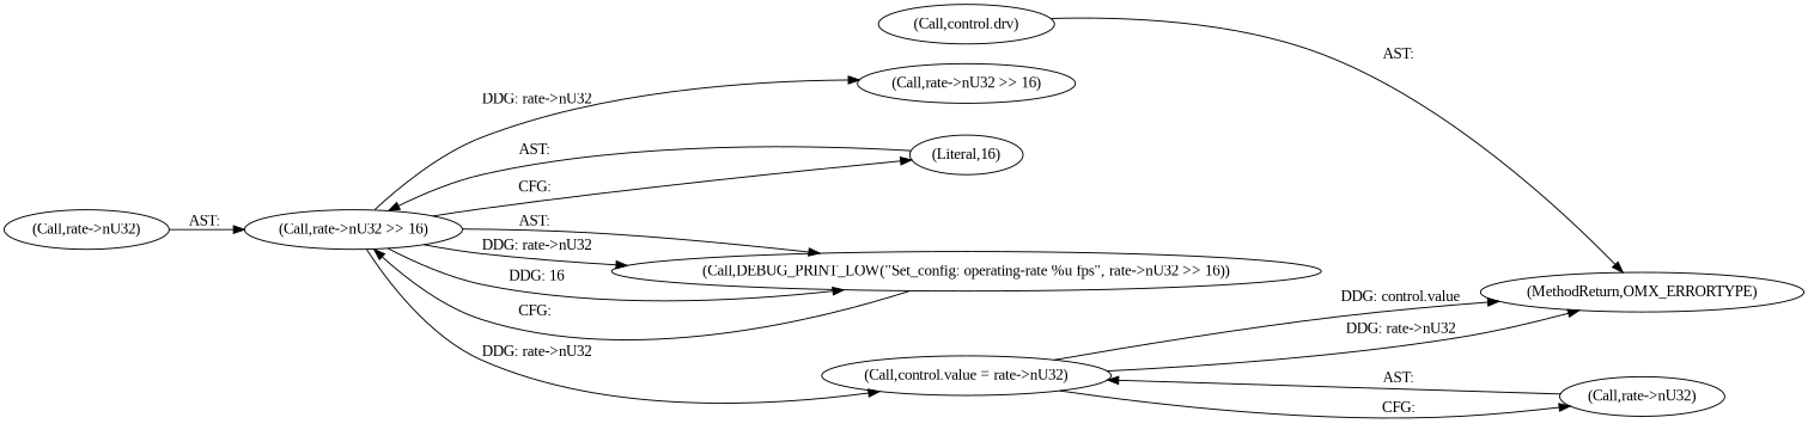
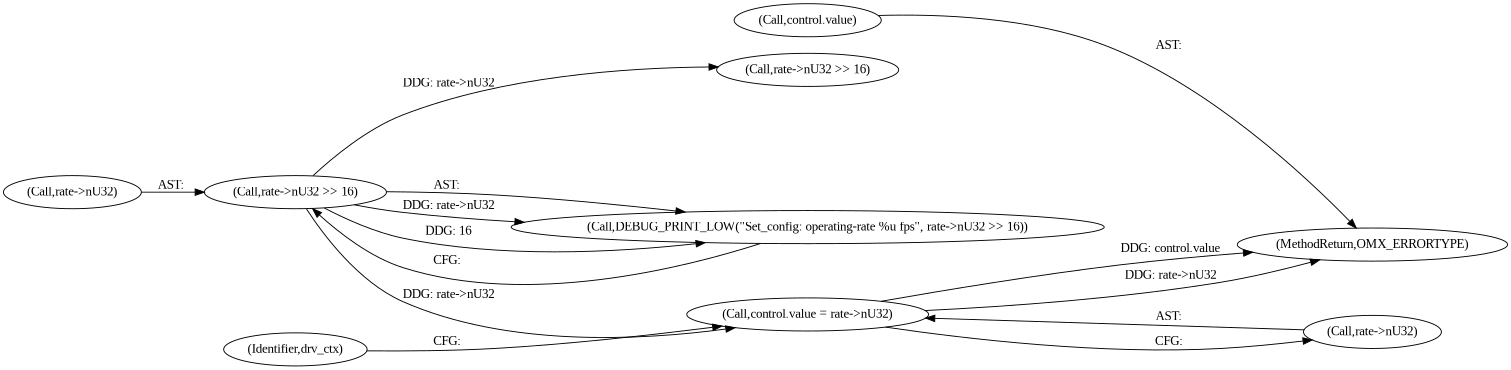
  digraph {
    fontname="Liberation Serif"
    rankdir=LR
    node [fontname="Liberation Serif"]
    edge [fontname="Liberation Serif"]
    n1 [label="(Call,control.value = rate->nU32)"]
    n2 [label="(Call,rate->nU32)"]
    n3 [label="(MethodReturn,OMX_ERRORTYPE)"]
    n4 [label="(Call,rate->nU32 >> 16)"]
    n5 [label="(Call,rate->nU32 >> 16)"]
    n6 [label="(Call,DEBUG_PRINT_LOW(\"Set_config: operating-rate %u fps\", rate->nU32 >> 16))"]
-   n7 [label="(Literal,16)"]
-   n9 [label="(Call,control.drv)"]
+   n8 [label="(Identifier,drv_ctx)"]
+   n9 [label="(Call,control.value)"]
    n10 [label="(Call,rate->nU32)"]
    n1 -> n2 [label="CFG: "]
    n1 -> n3 [label="DDG: control.value"]
    n1 -> n3 [label="DDG: rate->nU32"]
    n2 -> n1 [label="AST: "]
    n4 -> n1 [label="DDG: rate->nU32"]
    n4 -> n5 [label="DDG: rate->nU32"]
    n4 -> n6 [label="AST: "]
    n4 -> n6 [label="DDG: rate->nU32"]
    n4 -> n6 [label="DDG: 16"]
-   n4 -> n7 [label="CFG: "]
    n6 -> n4 [label="CFG: "]
-   n7 -> n4 [label="AST: "]
+   n8 -> n1 [label="CFG: "]
    n9 -> n3 [label="AST: "]
    n10 -> n4 [label="AST: "]
  }
